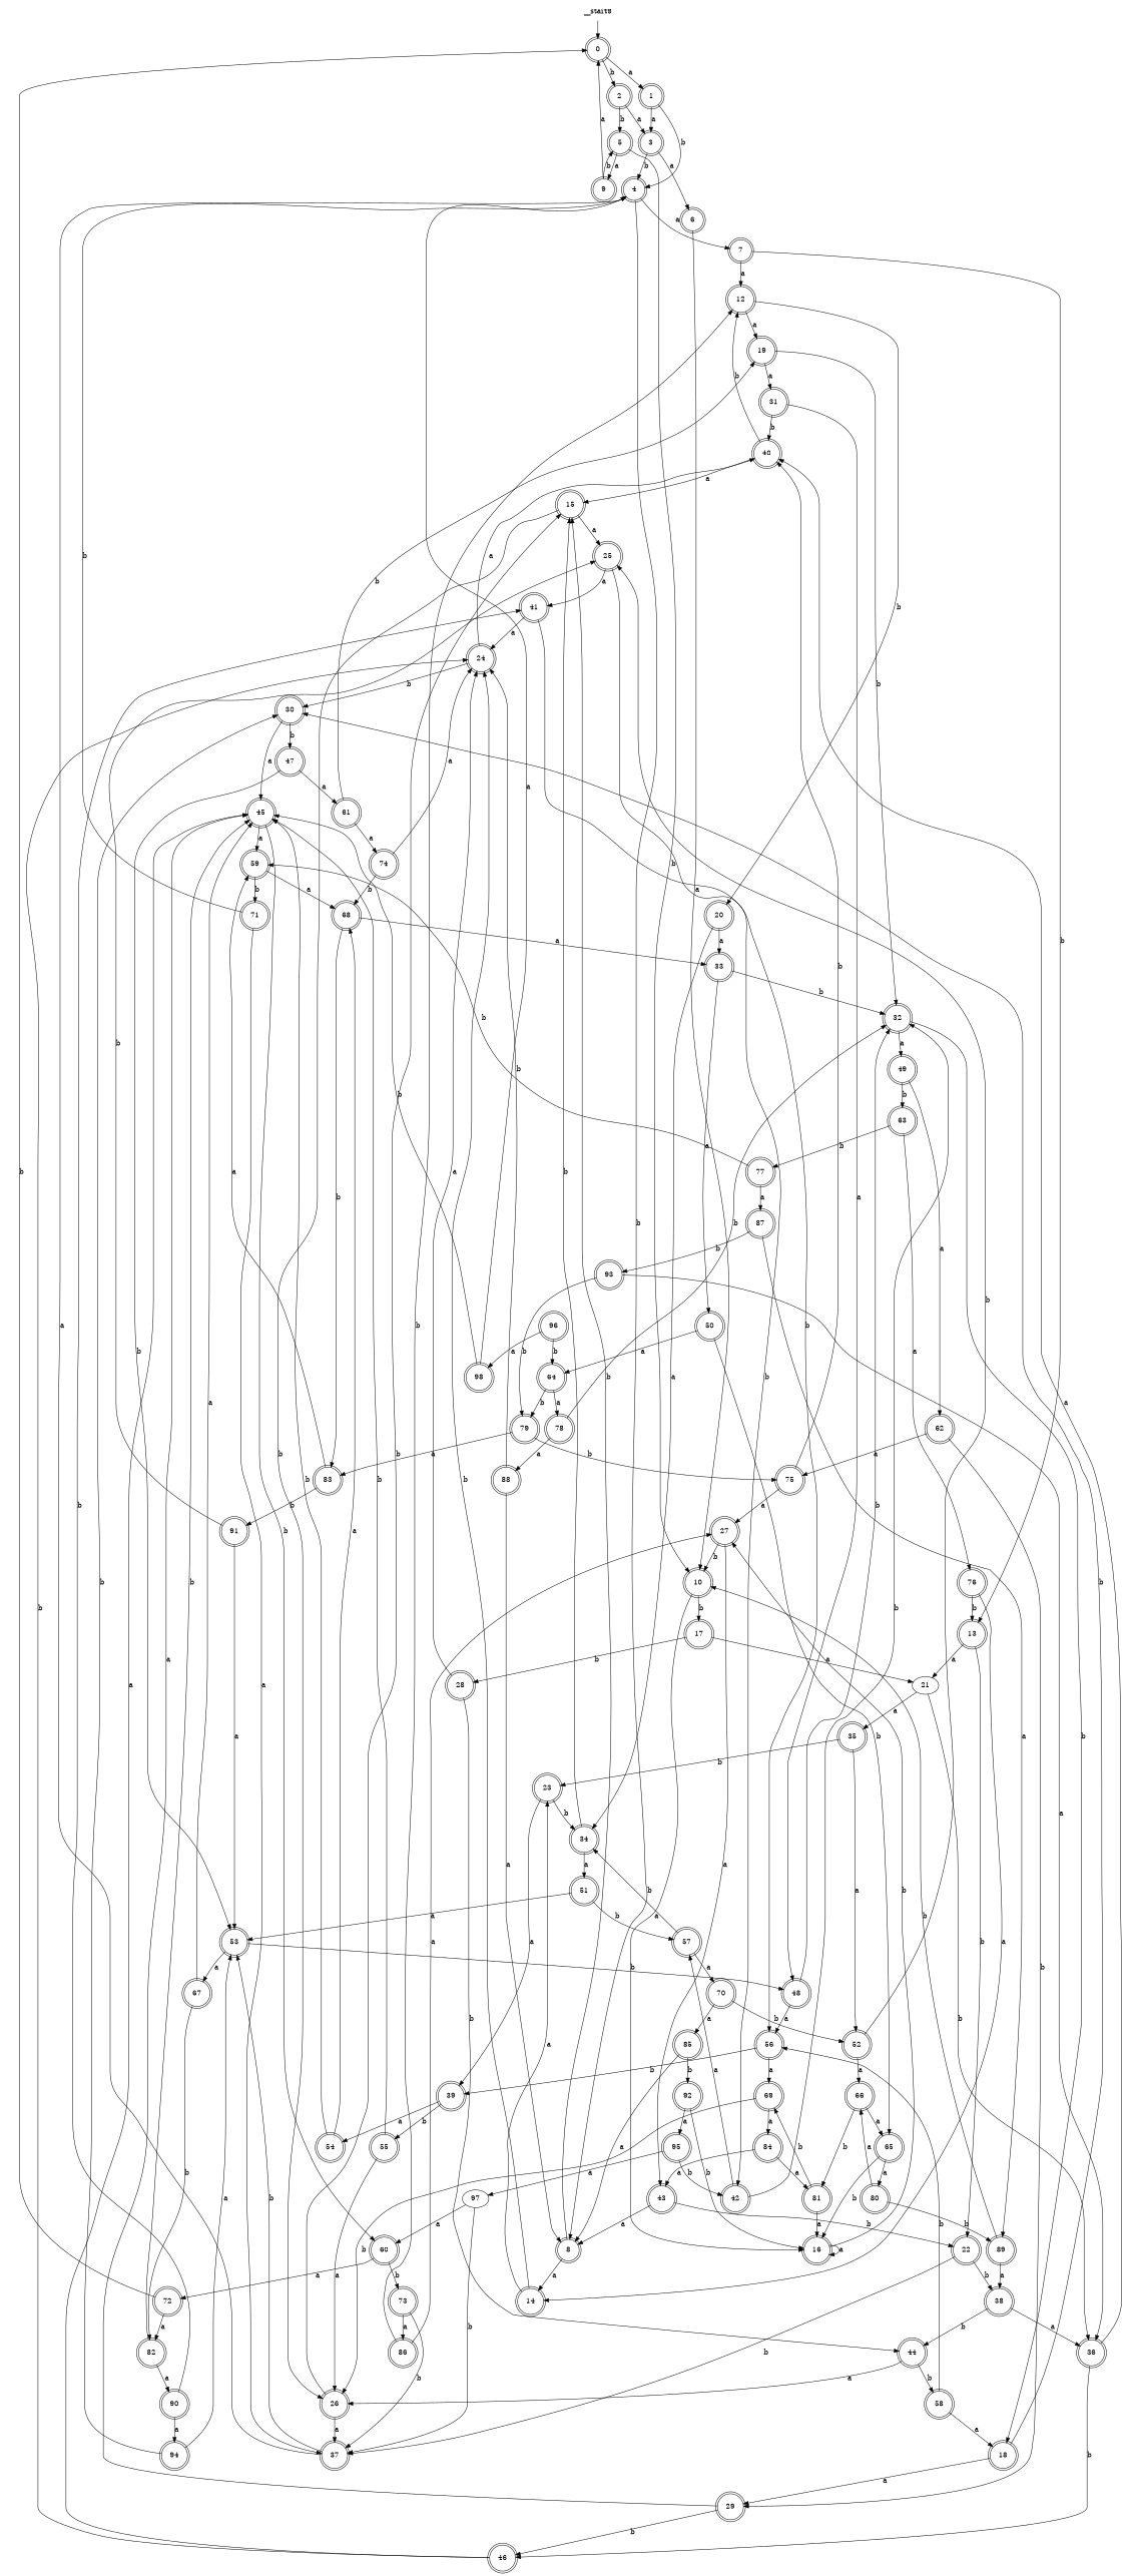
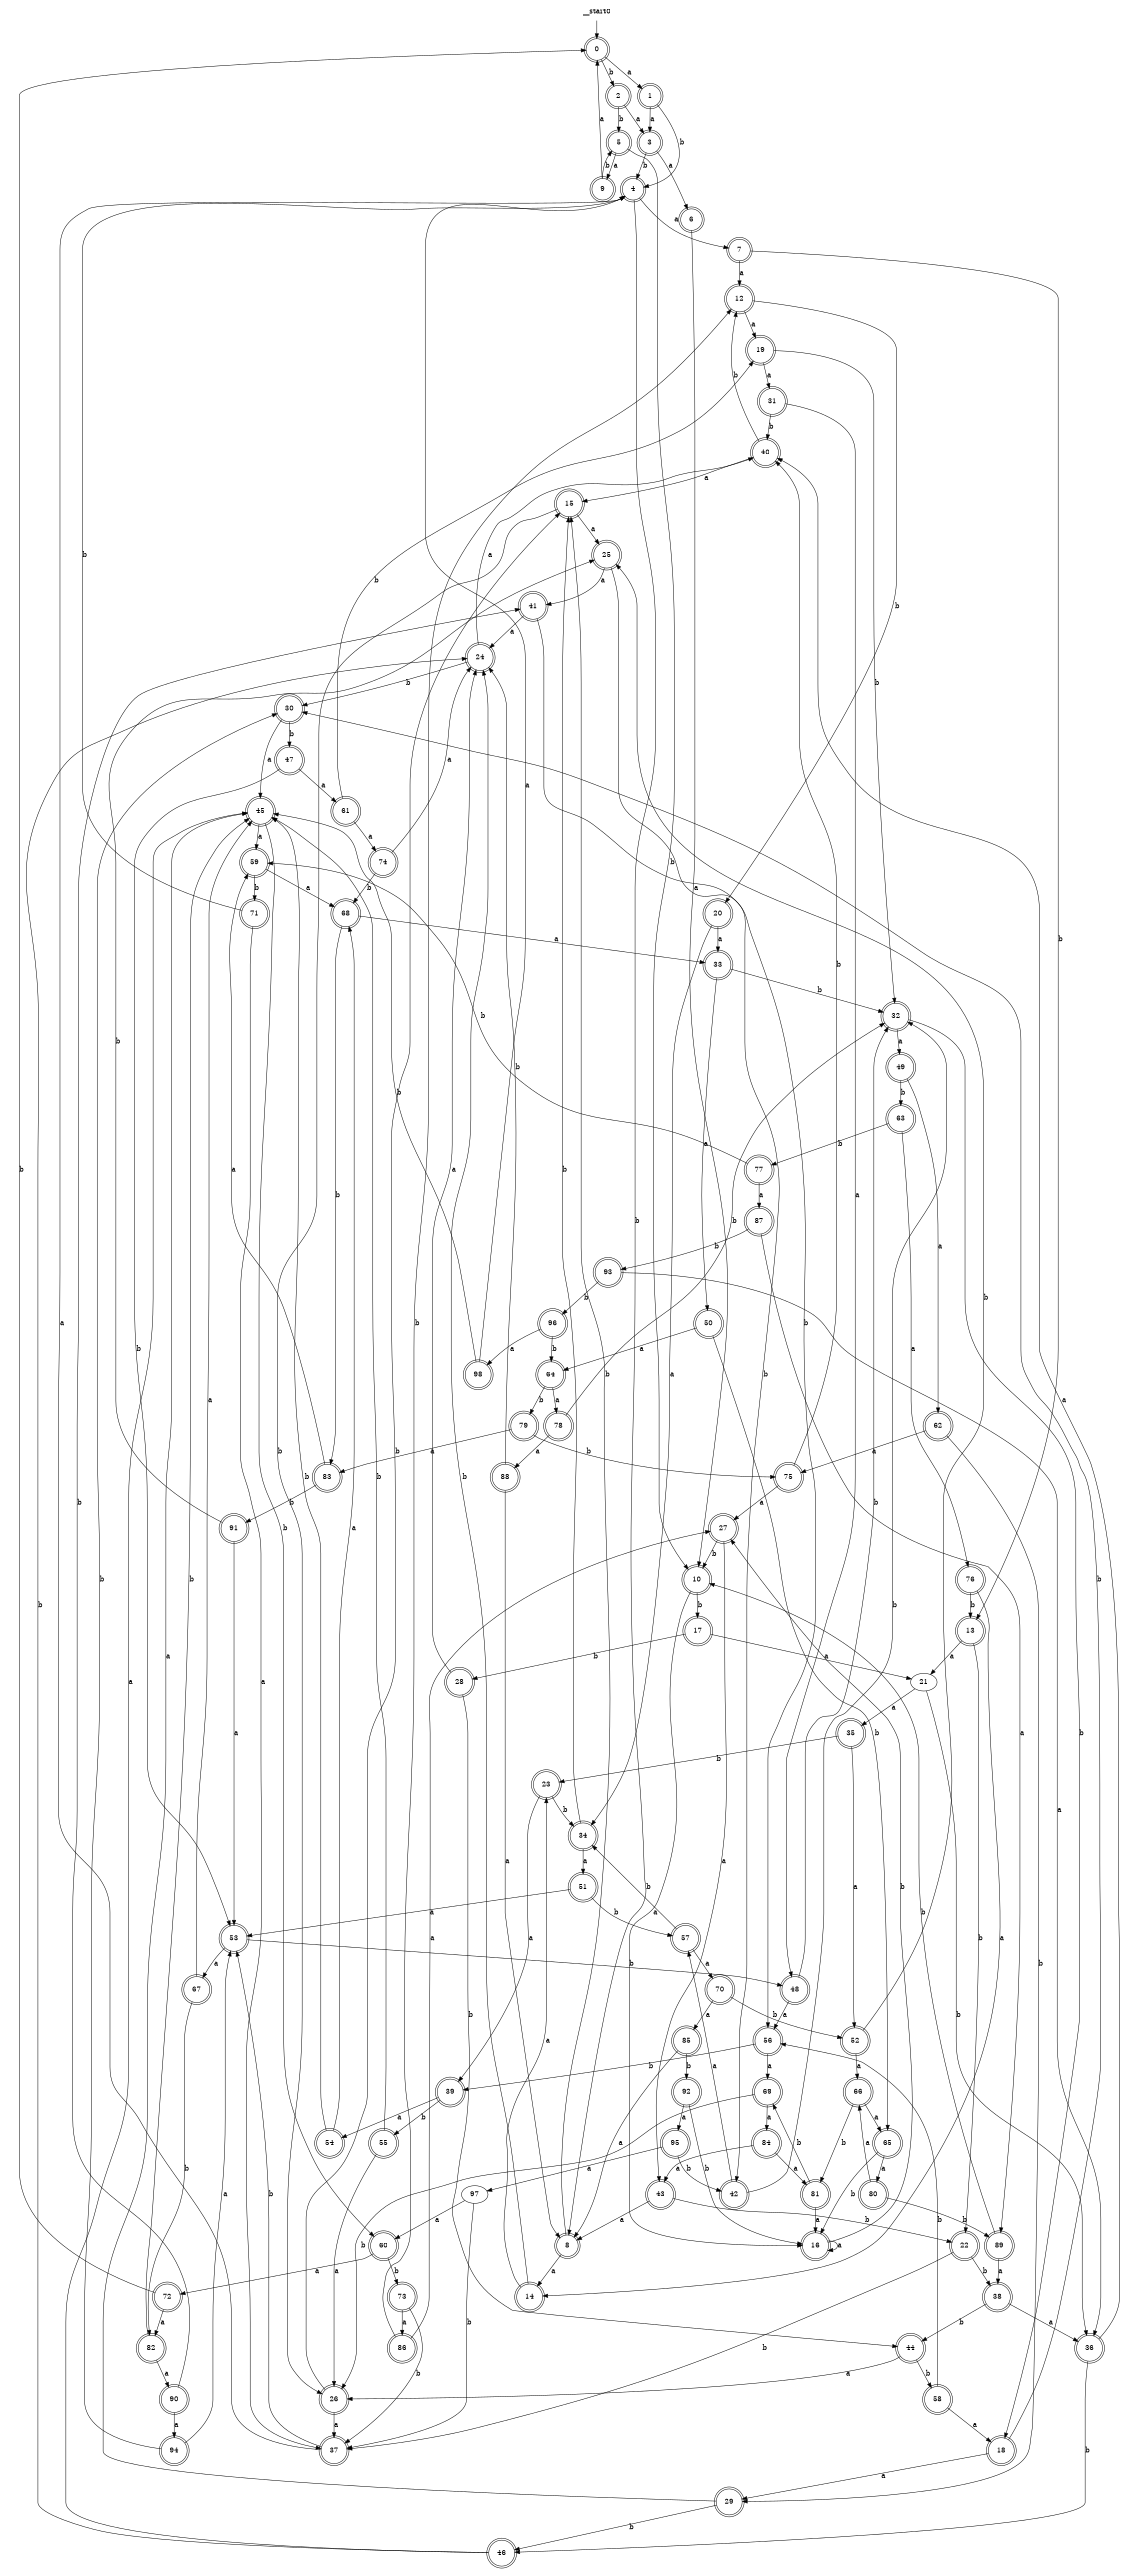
  digraph {
    node [shape=doublecircle]
-   __start0 [shape=none label=__start9]
+   __start0 [shape=none]
    0
    1
    2
    3
    4
    5
    6
    7
    8
    9
    10
    12
    13
    14
    15
    16
    17
    19
    20
    21 [shape=""]
    22
    23
    24
    25
    26
    27
    28
    18
    29
    30
    31
    32
    33
    34
    35
    36
    37
    38
    39
    40
    41
    42
    43
    44
    45
    46
    47
    48
    49
    50
    51
    52
    53
    54
    55
    56
    57
    58
    59
    60
    61
    62
    63
    64
    65
    66
    67
    68
    69
    70
    71
    72
    73
    74
    75
    76
    77
    78
    79
    80
    81
    82
    83
    84
    85
    86
    87
    88
    89
    90
    91
    92
    93
    94
    95
    96
    97 [shape=""]
    98
    __start0 -> 0
    0 -> 1 [label=a]
    0 -> 2 [label=b]
    1 -> 3 [label=a]
    1 -> 4 [label=b]
    2 -> 3 [label=a]
    2 -> 5 [label=b]
    3 -> 4 [label=b]
    3 -> 6 [label=a]
    4 -> 7 [label=a]
    4 -> 8 [label=b]
    5 -> 9 [label=a]
    5 -> 10 [label=b]
    6 -> 10 [label=a]
    7 -> 12 [label=a]
    7 -> 13 [label=b]
    8 -> 14 [label=a]
    8 -> 15 [label=b]
    9 -> 0 [label=a]
    9 -> 5 [label=b]
    10 -> 16 [label=a]
    10 -> 17 [label=b]
    12 -> 19 [label=a]
    12 -> 20 [label=b]
    13 -> 21 [label=a]
    13 -> 22 [label=b]
    14 -> 23 [label=a]
    14 -> 24 [label=b]
    15 -> 25 [label=a]
    15 -> 26 [label=b]
    16 -> 16 [label=a]
    16 -> 27 [label=b]
    17 -> 21 [label=a]
    17 -> 28 [label=b]
    19 -> 31 [label=a]
    19 -> 32 [label=b]
    20 -> 33 [label=a]
    20 -> 34 [label=a]
    21 -> 35 [label=a]
    21 -> 36 [label=b]
    22 -> 37 [label=b]
    22 -> 38 [label=b]
    23 -> 34 [label=b]
    23 -> 39 [label=a]
    24 -> 30 [label=b]
    24 -> 40 [label=a]
    25 -> 41 [label=a]
    25 -> 42 [label=b]
    26 -> 15 [label=b]
    26 -> 37 [label=a]
    27 -> 10 [label=b]
    27 -> 43 [label=a]
    28 -> 24 [label=a]
    28 -> 44 [label=b]
    18 -> 29 [label=a]
    18 -> 30 [label=b]
    29 -> 45 [label=a]
    29 -> 46 [label=b]
    30 -> 45 [label=a]
    30 -> 47 [label=b]
    31 -> 40 [label=b]
    31 -> 48 [label=a]
    32 -> 18 [label=b]
    32 -> 49 [label=a]
    33 -> 32 [label=b]
    33 -> 50 [label=a]
    34 -> 15 [label=b]
    34 -> 51 [label=a]
    35 -> 23 [label=b]
    35 -> 52 [label=a]
    36 -> 40 [label=a]
    36 -> 46 [label=b]
    37 -> 4 [label=a]
    37 -> 53 [label=b]
    38 -> 36 [label=a]
    38 -> 44 [label=b]
    39 -> 54 [label=a]
    39 -> 55 [label=b]
    40 -> 12 [label=b]
    40 -> 15 [label=a]
    41 -> 24 [label=a]
    41 -> 56 [label=b]
    42 -> 32 [label=b]
    42 -> 57 [label=a]
    43 -> 8 [label=a]
    43 -> 22 [label=b]
    44 -> 26 [label=a]
    44 -> 58 [label=b]
    45 -> 59 [label=a]
    45 -> 60 [label=b]
    46 -> 24 [label=b]
    46 -> 45 [label=a]
    47 -> 53 [label=b]
    47 -> 61 [label=a]
    48 -> 32 [label=b]
    48 -> 56 [label=a]
    49 -> 62 [label=a]
    49 -> 63 [label=b]
    50 -> 64 [label=a]
    50 -> 65 [label=b]
    51 -> 53 [label=a]
    51 -> 57 [label=b]
    52 -> 25 [label=b]
    52 -> 66 [label=a]
    53 -> 48 [label=b]
    53 -> 67 [label=a]
    54 -> 45 [label=b]
    54 -> 68 [label=a]
    55 -> 26 [label=a]
    55 -> 45 [label=b]
    56 -> 39 [label=b]
    56 -> 69 [label=a]
    57 -> 34 [label=b]
    57 -> 70 [label=a]
    58 -> 18 [label=a]
    58 -> 56 [label=b]
    59 -> 68 [label=a]
    59 -> 71 [label=b]
    60 -> 72 [label=a]
    60 -> 73 [label=b]
    61 -> 19 [label=b]
    61 -> 74 [label=a]
    62 -> 29 [label=b]
    62 -> 75 [label=a]
    63 -> 76 [label=a]
    63 -> 77 [label=b]
    64 -> 78 [label=a]
    64 -> 79 [label=b]
    65 -> 16 [label=b]
    65 -> 80 [label=a]
    66 -> 65 [label=a]
    66 -> 81 [label=b]
    67 -> 45 [label=a]
    67 -> 82 [label=b]
    68 -> 33 [label=a]
    68 -> 83 [label=b]
    69 -> 26 [label=b]
    69 -> 84 [label=a]
    70 -> 52 [label=b]
    70 -> 85 [label=a]
    71 -> 4 [label=b]
    71 -> 37 [label=a]
    72 -> 0 [label=b]
    72 -> 82 [label=a]
    73 -> 37 [label=b]
    73 -> 86 [label=a]
    74 -> 24 [label=a]
    74 -> 68 [label=b]
    75 -> 27 [label=a]
    75 -> 40 [label=b]
    76 -> 13 [label=b]
    76 -> 14 [label=a]
    77 -> 59 [label=b]
    77 -> 87 [label=a]
    78 -> 32 [label=b]
    78 -> 88 [label=a]
    79 -> 75 [label=b]
    79 -> 83 [label=a]
    80 -> 66 [label=a]
    80 -> 89 [label=b]
    81 -> 16 [label=a]
    81 -> 69 [label=b]
    82 -> 45 [label=b]
    82 -> 90 [label=a]
    83 -> 59 [label=a]
    83 -> 91 [label=b]
    84 -> 43 [label=a]
    84 -> 81 [label=a]
    85 -> 8 [label=a]
    85 -> 92 [label=b]
    86 -> 12 [label=b]
    86 -> 27 [label=a]
    87 -> 89 [label=a]
    87 -> 93 [label=b]
    88 -> 8 [label=a]
    88 -> 24 [label=b]
    89 -> 10 [label=b]
    89 -> 38 [label=a]
    90 -> 41 [label=b]
    90 -> 94 [label=a]
    91 -> 25 [label=b]
    91 -> 53 [label=a]
    92 -> 16 [label=b]
    92 -> 95 [label=a]
    93 -> 36 [label=a]
-   93 -> 79 [label=b]
+   93 -> 96 [label=b]
    94 -> 30 [label=b]
    94 -> 53 [label=a]
    95 -> 42 [label=b]
    95 -> 97 [label=a]
    96 -> 64 [label=b]
    96 -> 98 [label=a]
    97 -> 37 [label=b]
    97 -> 60 [label=a]
    98 -> 4 [label=a]
    98 -> 45 [label=b]
  }
